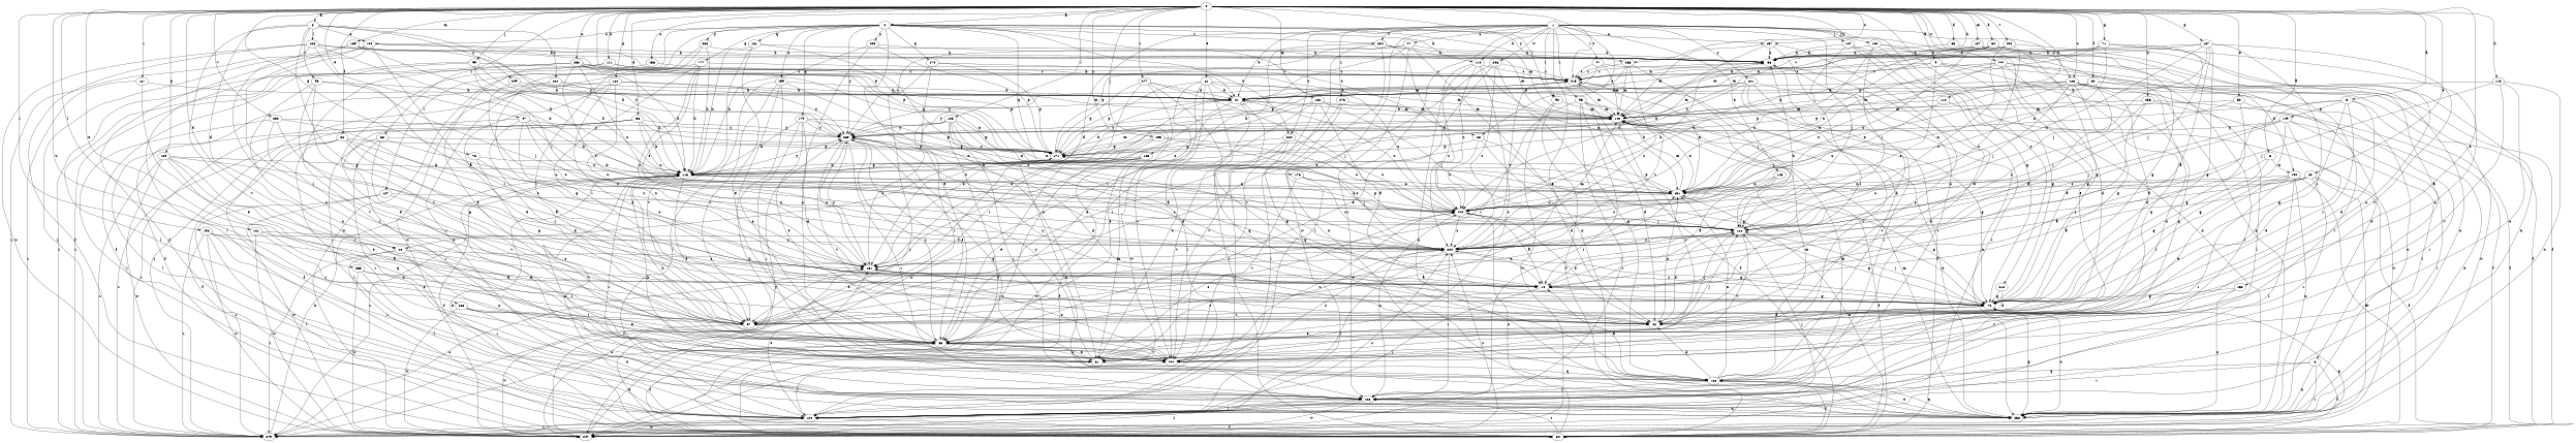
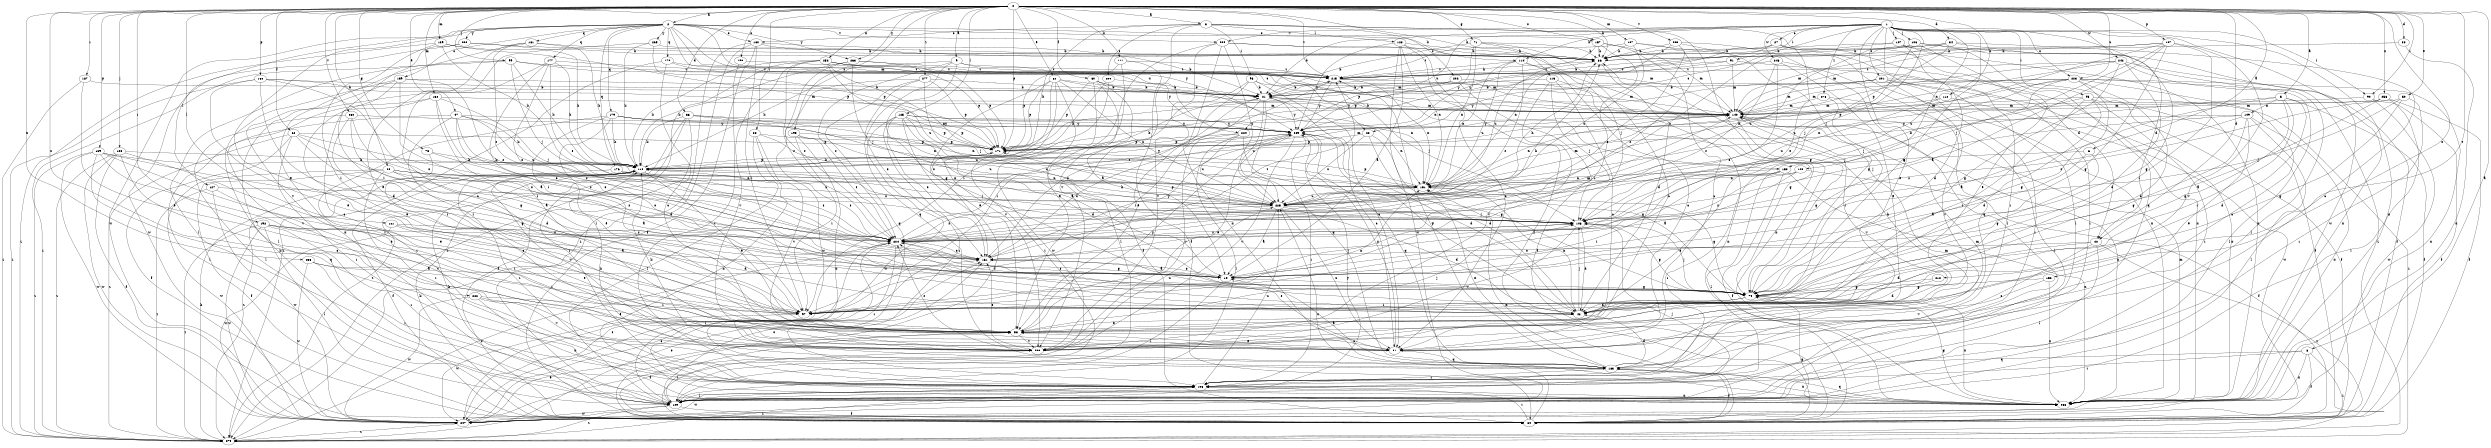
  strict digraph {
    0
    2
    3
    5
    6
    8
    9
    20
    33
    34
    36
    40
    47
    50
    52
    60
    62
    71
    73
    86
    88
    90
    99
    103
    111
    112
    113
    121
    125
    132
    137
    139
    152
    156
    157
    164
    167
    169
    171
    187
    192
    195
    212
    215
    222
    223
    230
    233
    242
    252
    255
    256
    263
    277
    28
    53
    114
    224
    234
    247
    127
    140
    159
    160
    174
    176
    177
    179
    181
    265
    266
    269
    74
    96
    118
    128
    202
    n78 [label=209]
    236
    10
    42
    64
    97
    149
    150
    193
    258
    183
    279
    204
    151
    225
    21
    31
    129
    161
    108
    1
    27
    91
    95
    106
    107
    146
    201
    246
    278
    0 -> 2 [label=a]
    0 -> 3 [label=a]
    0 -> 5 [label=a]
    0 -> 6 [label=a]
    0 -> 8 [label=a]
    0 -> 9 [label=a]
    0 -> 20 [label=b]
    0 -> 33 [label=d]
    0 -> 34 [label=d]
    0 -> 36 [label=d]
    0 -> 40 [label=d]
    0 -> 47 [label=e]
    0 -> 50 [label=e]
    0 -> 52 [label=e]
    0 -> 60 [label=f]
    0 -> 62 [label=f]
    0 -> 71 [label=g]
    0 -> 73 [label=g]
    0 -> 86 [label=h]
    0 -> 88 [label=i]
    0 -> 90 [label=i]
    0 -> 99 [label=j]
    0 -> 103 [label=j]
    0 -> 111 [label=k]
    0 -> 112 [label=k]
    0 -> 113 [label=k]
    0 -> 121 [label=l]
    0 -> 125 [label=l]
    0 -> 132 [label=m]
    0 -> 137 [label=m]
    0 -> 139 [label=m]
    0 -> 152 [label=o]
    0 -> 156 [label=o]
    0 -> 157 [label=o]
    0 -> 164 [label=p]
    0 -> 167 [label=p]
    0 -> 169 [label=p]
    0 -> 171 [label=p]
    0 -> 187 [label=r]
    0 -> 192 [label=r]
    0 -> 195 [label=s]
    0 -> 212 [label=t]
    0 -> 215 [label=t]
    0 -> 222 [label=u]
    0 -> 223 [label=u]
    0 -> 230 [label=v]
    0 -> 233 [label=v]
    0 -> 242 [label=w]
    0 -> 252 [label=x]
    0 -> 255 [label=x]
    0 -> 256 [label=x]
    0 -> 263 [label=y]
    0 -> 277 [label=z]
    2 -> 157 [label=o]
    2 -> 263 [label=y]
    2 -> 28 [label=c]
    2 -> 53 [label=e]
    2 -> 114 [label=k]
    2 -> 224 [label=u]
    2 -> 234 [label=v]
    2 -> 247 [label=w]
    2 -> 127 [label=l]
    2 -> 140 [label=m]
    2 -> 159 [label=o]
    2 -> 160 [label=o]
    2 -> 174 [label=q]
    2 -> 176 [label=q]
    2 -> 177 [label=q]
    2 -> 179 [label=q]
    2 -> 181 [label=q]
    2 -> 265 [label=y]
    2 -> 266 [label=y]
    2 -> 269 [label=y]
    3 -> 40 [label=d]
    3 -> 160 [label=o]
    3 -> 74 [label=g]
    3 -> 96 [label=i]
    3 -> 118 [label=k]
    3 -> 128 [label=l]
    3 -> 202 [label=s]
    3 -> n78 [label=s]
    3 -> 236 [label=v]
    5 -> 74 [label=g]
    5 -> 118 [label=k]
    5 -> 10 [label=a]
    5 -> 42 [label=d]
    5 -> 64 [label=f]
    5 -> 97 [label=i]
    5 -> 149 [label=n]
    6 -> 74 [label=g]
    6 -> 10 [label=a]
    6 -> 150 [label=n]
    8 -> 64 [label=f]
    8 -> 193 [label=r]
    8 -> 258 [label=x]
    8 -> 183 [label=q]
    8 -> 279 [label=z]
    9 -> 215 [label=t]
    9 -> 74 [label=g]
    9 -> 118 [label=k]
    9 -> 150 [label=n]
    9 -> 183 [label=q]
    9 -> 204 [label=s]
    20 -> 247 [label=w]
    20 -> 10 [label=a]
    20 -> 64 [label=f]
    20 -> 193 [label=r]
    20 -> 204 [label=s]
    20 -> 151 [label=n]
    20 -> 225 [label=u]
    33 -> 86 [label=h]
    33 -> 258 [label=x]
    34 -> 86 [label=h]
    34 -> 171 [label=p]
    34 -> 140 [label=m]
    34 -> 74 [label=g]
    34 -> 21 [label=b]
    34 -> 31 [label=c]
    36 -> 269 [label=y]
    36 -> 118 [label=k]
    36 -> 64 [label=f]
    36 -> 193 [label=r]
    36 -> 279 [label=z]
    36 -> 151 [label=n]
    36 -> 225 [label=u]
    40 -> 42 [label=d]
    40 -> 279 [label=z]
    40 -> 31 [label=c]
    40 -> 129 [label=l]
    40 -> 161 [label=o]
    47 -> 269 [label=y]
    47 -> 118 [label=k]
    47 -> 97 [label=i]
    47 -> 204 [label=s]
    47 -> 225 [label=u]
    47 -> 129 [label=l]
    47 -> 161 [label=o]
    50 -> 140 [label=m]
    50 -> 74 [label=g]
    50 -> 193 [label=r]
    50 -> 108 [label=j]
    52 -> 171 [label=p]
    52 -> 53 [label=e]
    52 -> 140 [label=m]
    52 -> 236 [label=v]
    52 -> 64 [label=i]
    52 -> 225 [label=u]
    52 -> 21 [label=b]
    52 -> 129 [label=l]
    60 -> 171 [label=p]
    60 -> 247 [label=w]
    60 -> 10 [label=a]
    60 -> 64 [label=f]
    60 -> 151 [label=n]
    60 -> 21 [label=b]
    62 -> 171 [label=p]
    62 -> 10 [label=a]
    62 -> 42 [label=d]
    62 -> 64 [label=f]
    62 -> 193 [label=r]
    62 -> 279 [label=z]
    62 -> 204 [label=s]
    71 -> 86 [label=h]
    71 -> 269 [label=y]
    71 -> 151 [label=n]
    71 -> 21 [label=b]
    71 -> 31 [label=c]
    71 -> 108 [label=j]
    73 -> 118 [label=k]
    73 -> 31 [label=c]
    73 -> 161 [label=o]
    86 -> 215 [label=t]
    86 -> 42 [label=d]
    88 -> 171 [label=p]
    88 -> 236 [label=v]
    88 -> 258 [label=x]
    88 -> 225 [label=u]
    88 -> 129 [label=l]
    90 -> 247 [label=w]
    90 -> 140 [label=m]
    90 -> 64 [label=f]
    99 -> 215 [label=t]
    99 -> 269 [label=y]
    99 -> 118 [label=k]
    99 -> 279 [label=z]
    99 -> 129 [label=l]
    99 -> 108 [label=j]
    103 -> 53 [label=e]
    103 -> 247 [label=w]
    103 -> 118 [label=k]
    103 -> 64 [label=f]
    103 -> 279 [label=z]
    103 -> 31 [label=c]
    111 -> 171 [label=p]
    111 -> 215 [label=t]
    111 -> 53 [label=e]
    111 -> 64 [label=f]
    112 -> 247 [label=w]
    112 -> 140 [label=m]
    112 -> 225 [label=u]
    113 -> 236 [label=v]
    113 -> 258 [label=x]
    113 -> 21 [label=b]
    113 -> 31 [label=c]
    113 -> 108 [label=j]
    121 -> 53 [label=e]
    121 -> 247 [label=w]
    121 -> 42 [label=d]
    121 -> 204 [label=s]
    125 -> 171 [label=p]
    125 -> 247 [label=w]
    125 -> 269 [label=y]
    125 -> 10 [label=a]
    125 -> 42 [label=d]
    125 -> 64 [label=f]
    125 -> 193 [label=r]
    125 -> 151 [label=n]
    125 -> 161 [label=o]
    132 -> 53 [label=e]
    132 -> 140 [label=m]
    132 -> 236 [label=v]
    132 -> 10 [label=a]
    132 -> 161 [label=o]
    132 -> 108 [label=j]
    137 -> 86 [label=h]
    137 -> 215 [label=t]
    137 -> 258 [label=x]
    137 -> 204 [label=s]
    137 -> 225 [label=u]
    139 -> 86 [label=h]
    139 -> 171 [label=p]
    139 -> 118 [label=k]
    139 -> 97 [label=i]
    139 -> 279 [label=z]
    152 -> 74 [label=g]
    152 -> 236 [label=v]
    152 -> 258 [label=x]
    156 -> 215 [label=t]
    156 -> 193 [label=r]
    157 -> 86 [label=h]
    157 -> 140 [label=m]
    157 -> 97 [label=i]
    157 -> 225 [label=u]
    157 -> 31 [label=c]
    164 -> 53 [label=e]
    164 -> 140 [label=m]
    164 -> 42 [label=d]
    164 -> 279 [label=z]
    164 -> 21 [label=b]
    164 -> 161 [label=o]
    167 -> 86 [label=h]
    167 -> 140 [label=m]
    167 -> 74 [label=g]
    167 -> 236 [label=v]
    167 -> 10 [label=a]
    167 -> 97 [label=i]
    167 -> 225 [label=u]
    167 -> 108 [label=j]
    169 -> 53 [label=e]
    169 -> 247 [label=w]
    169 -> 74 [label=g]
    169 -> 118 [label=k]
    169 -> 97 [label=i]
    169 -> 183 [label=q]
    169 -> 279 [label=z]
    171 -> 140 [label=m]
    171 -> 118 [label=k]
    187 -> 53 [label=e]
    187 -> 279 [label=z]
    187 -> 21 [label=b]
    192 -> 247 [label=w]
    192 -> 10 [label=a]
    192 -> 97 [label=i]
    192 -> 193 [label=r]
    192 -> 279 [label=z]
    192 -> 204 [label=s]
    192 -> 129 [label=l]
    195 -> 171 [label=p]
    195 -> 97 [label=i]
    195 -> 258 [label=x]
    195 -> 204 [label=s]
    195 -> 225 [label=u]
    212 -> 74 [label=g]
    212 -> 42 [label=d]
    215 -> 86 [label=h]
    215 -> 140 [label=m]
    215 -> 269 [label=y]
    215 -> 151 [label=n]
    215 -> 21 [label=b]
    222 -> 53 [label=e]
    222 -> 247 [label=w]
    222 -> 236 [label=v]
    222 -> 97 [label=i]
    222 -> 258 [label=x]
    223 -> 171 [label=p]
    223 -> 140 [label=m]
    223 -> 74 [label=g]
    223 -> 42 [label=d]
    223 -> 258 [label=x]
    223 -> 151 [label=n]
    223 -> 21 [label=b]
    223 -> 31 [label=c]
    223 -> 129 [label=l]
    223 -> 108 [label=j]
    230 -> 269 [label=y]
    230 -> 74 [label=g]
    230 -> 97 [label=i]
    230 -> 129 [label=l]
    230 -> 161 [label=o]
    233 -> 86 [label=h]
    233 -> 74 [label=g]
    233 -> 204 [label=s]
    233 -> 151 [label=n]
    233 -> 129 [label=l]
    242 -> 215 [label=t]
    242 -> 74 [label=g]
    242 -> 42 [label=d]
    242 -> 64 [label=f]
    242 -> 151 [label=n]
    242 -> 225 [label=u]
    242 -> 129 [label=l]
    252 -> 171 [label=p]
    252 -> 215 [label=t]
    252 -> 140 [label=m]
    252 -> 118 [label=k]
    252 -> 236 [label=v]
    252 -> 279 [label=z]
    252 -> 204 [label=s]
    252 -> 151 [label=n]
    252 -> 225 [label=u]
    255 -> 247 [label=w]
    255 -> 10 [label=a]
    255 -> 97 [label=i]
    255 -> 193 [label=r]
    256 -> 140 [label=m]
    256 -> 10 [label=a]
    256 -> 64 [label=f]
    256 -> 204 [label=s]
    256 -> 129 [label=l]
    263 -> 215 [label=t]
    263 -> 140 [label=m]
    263 -> 118 [label=k]
    263 -> 204 [label=s]
    263 -> 108 [label=j]
    277 -> 171 [label=p]
    277 -> 247 [label=w]
    277 -> 183 [label=q]
    277 -> 21 [label=b]
    277 -> 161 [label=o]
    277 -> 108 [label=j]
    28 -> 171 [label=p]
    28 -> 74 [label=g]
    28 -> 42 [label=d]
    28 -> 225 [label=u]
    53 -> 269 [label=y]
    53 -> 236 [label=v]
    53 -> 64 [label=f]
    53 -> 31 [label=c]
    53 -> 108 [label=j]
    114 -> 215 [label=t]
    114 -> 258 [label=x]
    114 -> 204 [label=s]
    114 -> 151 [label=n]
    114 -> 225 [label=u]
    114 -> 31 [label=c]
    224 -> 171 [label=p]
    224 -> 74 [label=g]
    224 -> 236 [label=v]
    224 -> 225 [label=u]
    224 -> 129 [label=l]
    234 -> 86 [label=h]
    234 -> 140 [label=m]
    234 -> 236 [label=v]
    234 -> 97 [label=i]
    234 -> 258 [label=x]
    234 -> 225 [label=u]
    247 -> 53 [label=e]
    247 -> 269 [label=y]
    247 -> 74 [label=g]
+   247 -> 279 [label=z]
    247 -> 204 [label=s]
    247 -> 161 [label=o]
    127 -> 247 [label=w]
    127 -> 236 [label=v]
    127 -> 279 [label=z]
    127 -> 225 [label=u]
    140 -> 269 [label=y]
    140 -> 74 [label=g]
    140 -> 236 [label=v]
    140 -> 258 [label=x]
    140 -> 151 [label=n]
    140 -> 21 [label=b]
    159 -> 64 [label=k]
    159 -> 97 [label=i]
    159 -> 204 [label=s]
    159 -> 21 [label=b]
    159 -> 31 [label=c]
    159 -> 129 [label=l]
    160 -> 86 [label=h]
    160 -> 64 [label=f]
    160 -> 97 [label=i]
    160 -> 279 [label=z]
    160 -> 21 [label=b]
    160 -> 129 [label=l]
    174 -> 171 [label=p]
    174 -> 215 [label=t]
    174 -> 279 [label=z]
    174 -> 31 [label=c]
    176 -> 236 [label=v]
    176 -> 204 [label=s]
    176 -> 151 [label=n]
    176 -> 108 [label=j]
    177 -> 215 [label=t]
    177 -> 118 [label=k]
    177 -> 97 [label=i]
    177 -> 258 [label=x]
    177 -> 204 [label=s]
    177 -> 161 [label=o]
    179 -> 171 [label=p]
    179 -> 53 [label=e]
    179 -> 269 [label=y]
    179 -> 118 [label=k]
    179 -> 42 [label=d]
    179 -> 193 [label=r]
    179 -> 151 [label=n]
    181 -> 86 [label=h]
    181 -> 53 [label=e]
    181 -> 118 [label=k]
    181 -> 236 [label=v]
    181 -> 204 [label=s]
    265 -> 86 [label=h]
    265 -> 171 [label=p]
    265 -> 118 [label=k]
    265 -> 31 [label=c]
    266 -> 86 [label=h]
    266 -> 247 [label=w]
    266 -> 118 [label=k]
    266 -> 97 [label=i]
    269 -> 171 [label=p]
    269 -> 53 [label=e]
    269 -> 236 [label=v]
    269 -> 42 [label=d]
    269 -> 193 [label=r]
    269 -> 183 [label=q]
    269 -> 161 [label=o]
    74 -> 42 [label=d]
    74 -> 97 [label=i]
    74 -> 258 [label=x]
    74 -> 204 [label=s]
    74 -> 108 [label=j]
    96 -> 53 [label=e]
    96 -> 97 [label=i]
    96 -> 21 [label=b]
    96 -> 31 [label=c]
    96 -> 108 [label=j]
    118 -> 171 [label=p]
    118 -> 53 [label=e]
    118 -> 269 [label=y]
    118 -> 64 [label=f]
    118 -> 193 [label=r]
    118 -> 279 [label=z]
    118 -> 204 [label=s]
    118 -> 151 [label=n]
    118 -> 21 [label=b]
    128 -> 86 [label=h]
    128 -> 247 [label=w]
    128 -> 269 [label=y]
    128 -> 10 [label=a]
    128 -> 64 [label=f]
    128 -> 151 [label=n]
    128 -> 31 [label=c]
    202 -> 269 [label=y]
    202 -> 74 [label=g]
    202 -> 64 [label=f]
    202 -> 21 [label=b]
    n78 -> 118 [label=k]
    n78 -> 21 [label=b]
    n78 -> 161 [label=o]
    236 -> 118 [label=k]
    236 -> 204 [label=s]
    236 -> 225 [label=u]
    236 -> 129 [label=l]
    236 -> 161 [label=o]
    10 -> 74 [label=g]
    10 -> 129 [label=l]
    10 -> 161 [label=o]
    10 -> 108 [label=j]
    42 -> 53 [label=e]
    42 -> 269 [label=y]
    42 -> 151 [label=n]
    42 -> 108 [label=j]
    64 -> 118 [label=k]
    64 -> 193 [label=r]
    64 -> 151 [label=n]
    64 -> 225 [label=u]
    97 -> 247 [label=w]
    97 -> 151 [label=n]
    149 -> 53 [label=e]
    149 -> 269 [label=y]
    149 -> 74 [label=g]
    149 -> 258 [label=x]
    149 -> 204 [label=s]
    149 -> 129 [label=l]
    149 -> 108 [label=j]
    150 -> 53 [label=e]
    150 -> 64 [label=f]
    150 -> 97 [label=i]
    150 -> 193 [label=r]
    150 -> 258 [label=x]
    150 -> 151 [label=n]
    150 -> 129 [label=l]
    193 -> 247 [label=w]
    193 -> 140 [label=m]
    193 -> 258 [label=x]
    193 -> 279 [label=z]
    193 -> 225 [label=u]
    193 -> 129 [label=l]
    258 -> 140 [label=m]
    258 -> 74 [label=g]
    258 -> 183 [label=q]
    183 -> 86 [label=h]
    183 -> 215 [label=t]
    183 -> 140 [label=m]
    183 -> 118 [label=k]
    183 -> 10 [label=a]
    183 -> 42 [label=d]
    183 -> 64 [label=f]
    183 -> 193 [label=r]
    183 -> 258 [label=x]
    183 -> 151 [label=n]
    279 -> 118 [label=k]
    279 -> 204 [label=s]
    279 -> 161 [label=o]
    204 -> 86 [label=h]
    204 -> 215 [label=t]
    204 -> 140 [label=m]
    204 -> 74 [label=g]
    204 -> 193 [label=r]
    204 -> 129 [label=l]
    204 -> 161 [label=o]
    151 -> 171 [label=p]
    151 -> 140 [label=m]
    151 -> 74 [label=g]
    151 -> 225 [label=u]
    225 -> 86 [label=h]
    225 -> 118 [label=k]
    225 -> 10 [label=a]
    225 -> 42 [label=d]
    225 -> 204 [label=s]
    225 -> 31 [label=c]
    225 -> 108 [label=j]
    21 -> 140 [label=m]
    21 -> 269 [label=y]
    21 -> 97 [label=i]
    21 -> 183 [label=q]
    21 -> 225 [label=u]
    21 -> 31 [label=c]
    21 -> 161 [label=o]
    31 -> 53 [label=e]
    31 -> 269 [label=y]
    31 -> 183 [label=q]
    31 -> 204 [label=s]
    129 -> 247 [label=w]
    129 -> 118 [label=k]
    129 -> 64 [label=f]
    129 -> 279 [label=z]
    129 -> 161 [label=o]
    129 -> 108 [label=j]
    161 -> 215 [label=t]
    161 -> 269 [label=y]
    161 -> 10 [label=a]
    108 -> 171 [label=p]
    108 -> 74 [label=g]
    108 -> 236 [label=v]
    108 -> 42 [label=d]
    108 -> 204 [label=s]
    1 -> 40 [label=d]
    1 -> 90 [label=i]
    1 -> 223 [label=u]
    1 -> 28 [label=c]
    1 -> 53 [label=e]
    1 -> 114 [label=k]
    1 -> 224 [label=u]
    1 -> 234 [label=v]
    1 -> 247 [label=w]
    1 -> 74 [label=g]
    1 -> 193 [label=r]
    1 -> 258 [label=x]
    1 -> 21 [label=b]
    1 -> 108 [label=j]
    1 -> 27 [label=c]
    1 -> 91 [label=i]
    1 -> 95 [label=i]
    1 -> 106 [label=j]
    1 -> 107 [label=j]
    1 -> 146 [label=n]
    1 -> 201 [label=s]
    1 -> 246 [label=w]
    1 -> 278 [label=z]
    27 -> 86 [label=h]
    27 -> 171 [label=p]
    27 -> 269 [label=y]
    27 -> 258 [label=x]
    27 -> 129 [label=l]
    27 -> 161 [label=o]
    91 -> 171 [label=p]
    91 -> 215 [label=t]
    91 -> 140 [label=m]
    91 -> 193 [label=r]
    95 -> 140 [label=m]
    95 -> 42 [label=d]
    95 -> 64 [label=f]
    95 -> 97 [label=i]
    95 -> 193 [label=r]
    95 -> 279 [label=z]
    95 -> 108 [label=j]
    106 -> 86 [label=h]
    106 -> 53 [label=e]
    106 -> 258 [label=x]
    106 -> 183 [label=q]
    106 -> 225 [label=u]
    106 -> 108 [label=j]
    107 -> 86 [label=h]
    107 -> 42 [label=d]
    107 -> 258 [label=x]
    107 -> 279 [label=z]
    107 -> 225 [label=u]
    146 -> 10 [label=a]
    146 -> 64 [label=f]
    146 -> 204 [label=s]
    146 -> 151 [label=n]
    201 -> 140 [label=m]
    201 -> 269 [label=y]
    201 -> 236 [label=v]
    201 -> 64 [label=f]
    201 -> 193 [label=r]
    201 -> 258 [label=x]
    201 -> 21 [label=b]
    246 -> 215 [label=t]
    246 -> 53 [label=e]
    246 -> 183 [label=q]
    246 -> 204 [label=s]
    246 -> 161 [label=o]
    278 -> 140 [label=m]
    278 -> 97 [label=i]
    278 -> 129 [label=l]
  }
